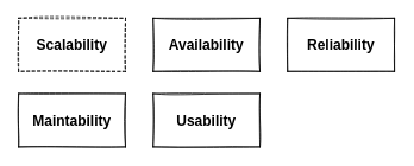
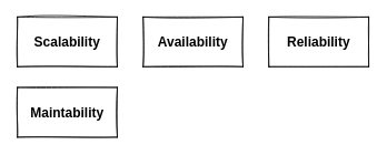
  <mxCell id="0" />
  <mxCell id="1" parent="0" />
- <mxCell id="2" value="Scalability" style="rounded=0;whiteSpace=wrap;html=1;sketch=1;fontStyle=1;fontSize=16;dashed=1;" parent="1" vertex="1"><mxGeometry x="20" y="20" width="120" height="60" as="geometry" /></mxCell>
+ <mxCell id="2" value="Scalability" style="rounded=0;whiteSpace=wrap;html=1;sketch=1;fontStyle=1;fontSize=16;" parent="1" vertex="1"><mxGeometry x="20" y="20" width="120" height="60" as="geometry" /></mxCell>
  <mxCell id="3" value="Availability" style="rounded=0;whiteSpace=wrap;html=1;sketch=1;fontStyle=1;fontSize=16;" parent="1" vertex="1"><mxGeometry x="171" y="20" width="120" height="60" as="geometry" /></mxCell>
  <mxCell id="4" value="Reliability" style="rounded=0;whiteSpace=wrap;html=1;sketch=1;fontStyle=1;fontSize=16;" parent="1" vertex="1"><mxGeometry x="322" y="20" width="120" height="60" as="geometry" /></mxCell>
  <mxCell id="5" value="&lt;div class=&quot;O0&quot; style=&quot;margin-top: 0pt ; margin-bottom: 0pt ; margin-left: 0.38in ; text-indent: -0.38in&quot;&gt;Maintability&lt;/div&gt;" style="rounded=0;whiteSpace=wrap;html=1;sketch=1;fontStyle=1;fontSize=16;" vertex="1" parent="1"><mxGeometry x="20" y="105" width="120" height="60" as="geometry" /></mxCell>
- <mxCell id="6" value="&lt;div class=&quot;O0&quot; style=&quot;margin-top: 0pt ; margin-bottom: 0pt ; margin-left: 0.38in ; text-indent: -0.38in&quot;&gt;Usability&lt;/div&gt;" style="rounded=0;whiteSpace=wrap;html=1;sketch=1;fontStyle=1;fontSize=16;" vertex="1" parent="1"><mxGeometry x="171" y="105" width="120" height="60" as="geometry" /></mxCell>
